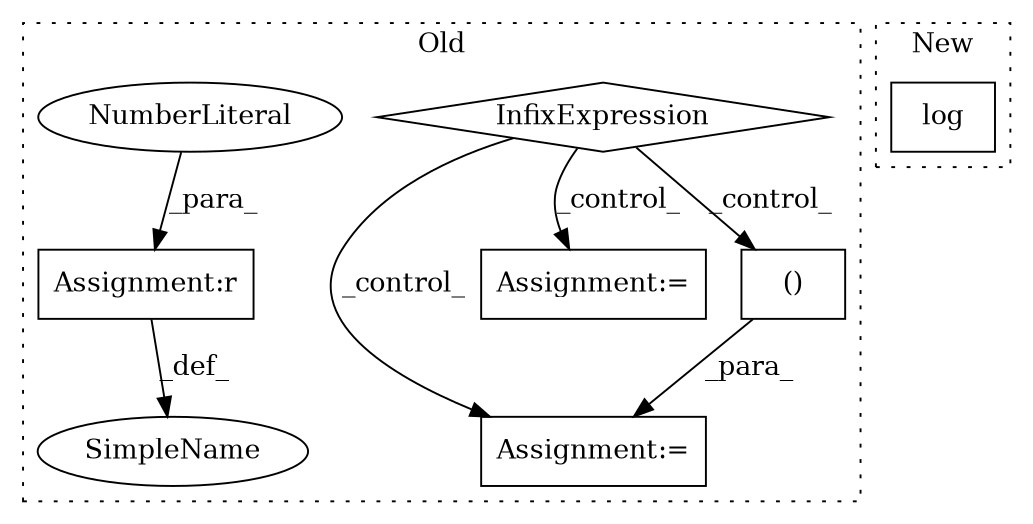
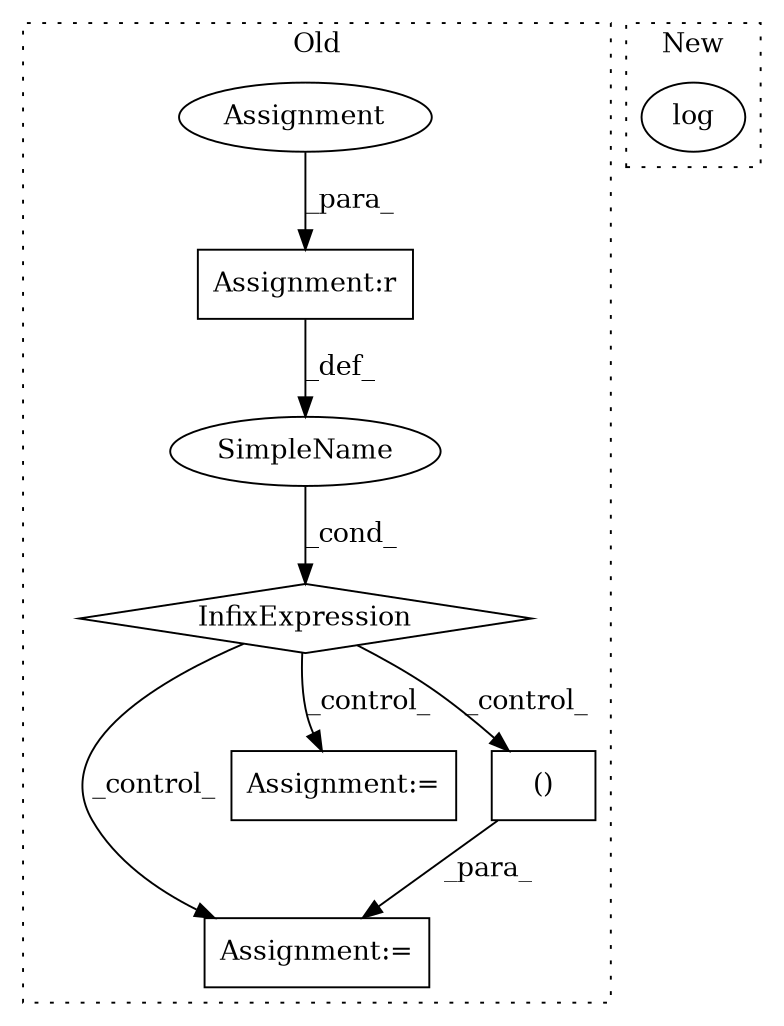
  digraph {
    node [a=7 l=1 shape=box]
    n1 [a=25 l="4,2" label=InfixExpression s="12626,12644" shape=diamond]
    n2 [label="Assignment:=" s=12823]
    n3 [a=42 label=SimpleName shape=ellipse l=""]
    n4 [a=27 l=3 label="Assignment:r" s=12640]
-   n5 [a=34 label=NumberLiteral s=12643 shape=ellipse]
+   n5 [a=34 label=Assignment s=12643 shape=ellipse]
    n6 [label="Assignment:=" s=12658]
    n7 [a=106 l=63 label="()" s=12854]
-   n8 [a=32 l=5 label=log s=12971]
+   n8 [a=32 l=5 label=log s=12971 shape=ellipse]
    subgraph cluster_1 {
      label=Old
      style=dotted
      n1
      n2
      n3
      n4
      n5
      n6
      n7
    }
    subgraph cluster_2 {
      label=New
      style=dotted
      n8
    }
    n1 -> n2 [label=_control_]
    n1 -> n6 [label=_control_]
    n1 -> n7 [label=_control_]
+   n3 -> n1 [label=_cond_]
    n4 -> n3 [label=_def_]
    n5 -> n4 [label=_para_]
    n7 -> n2 [label=_para_]
  }
